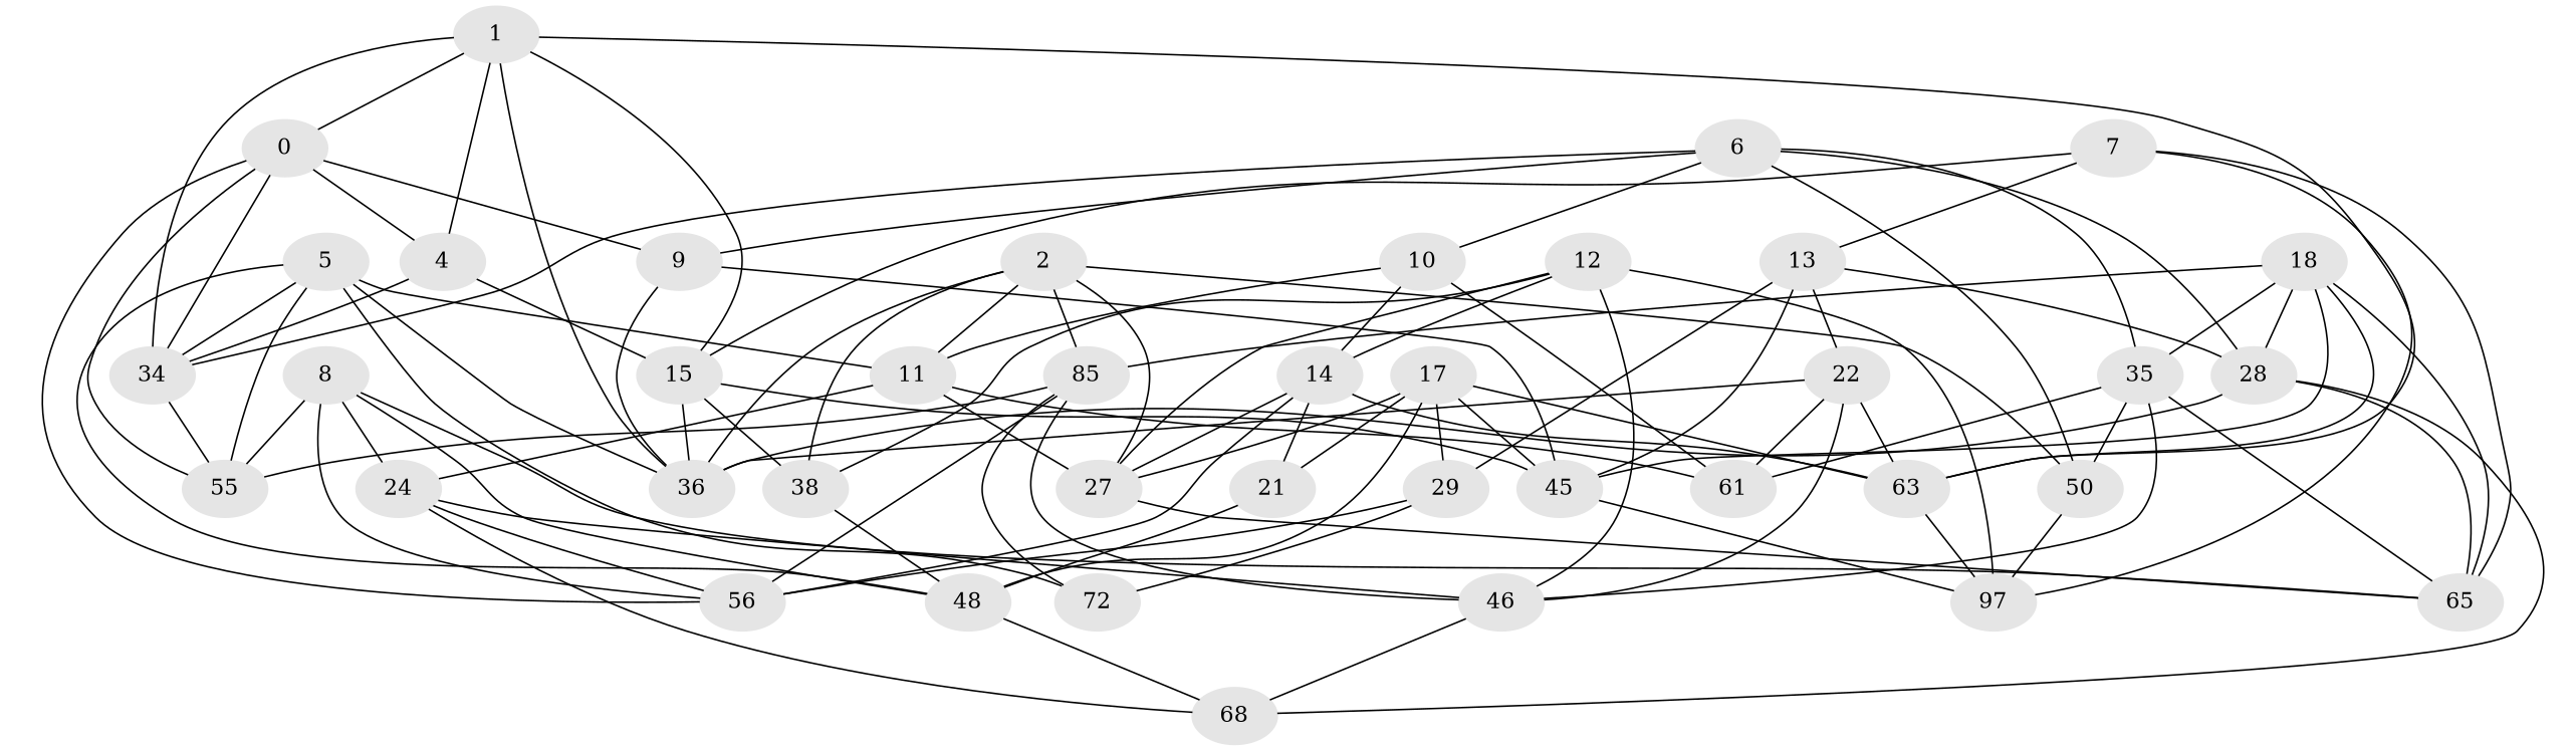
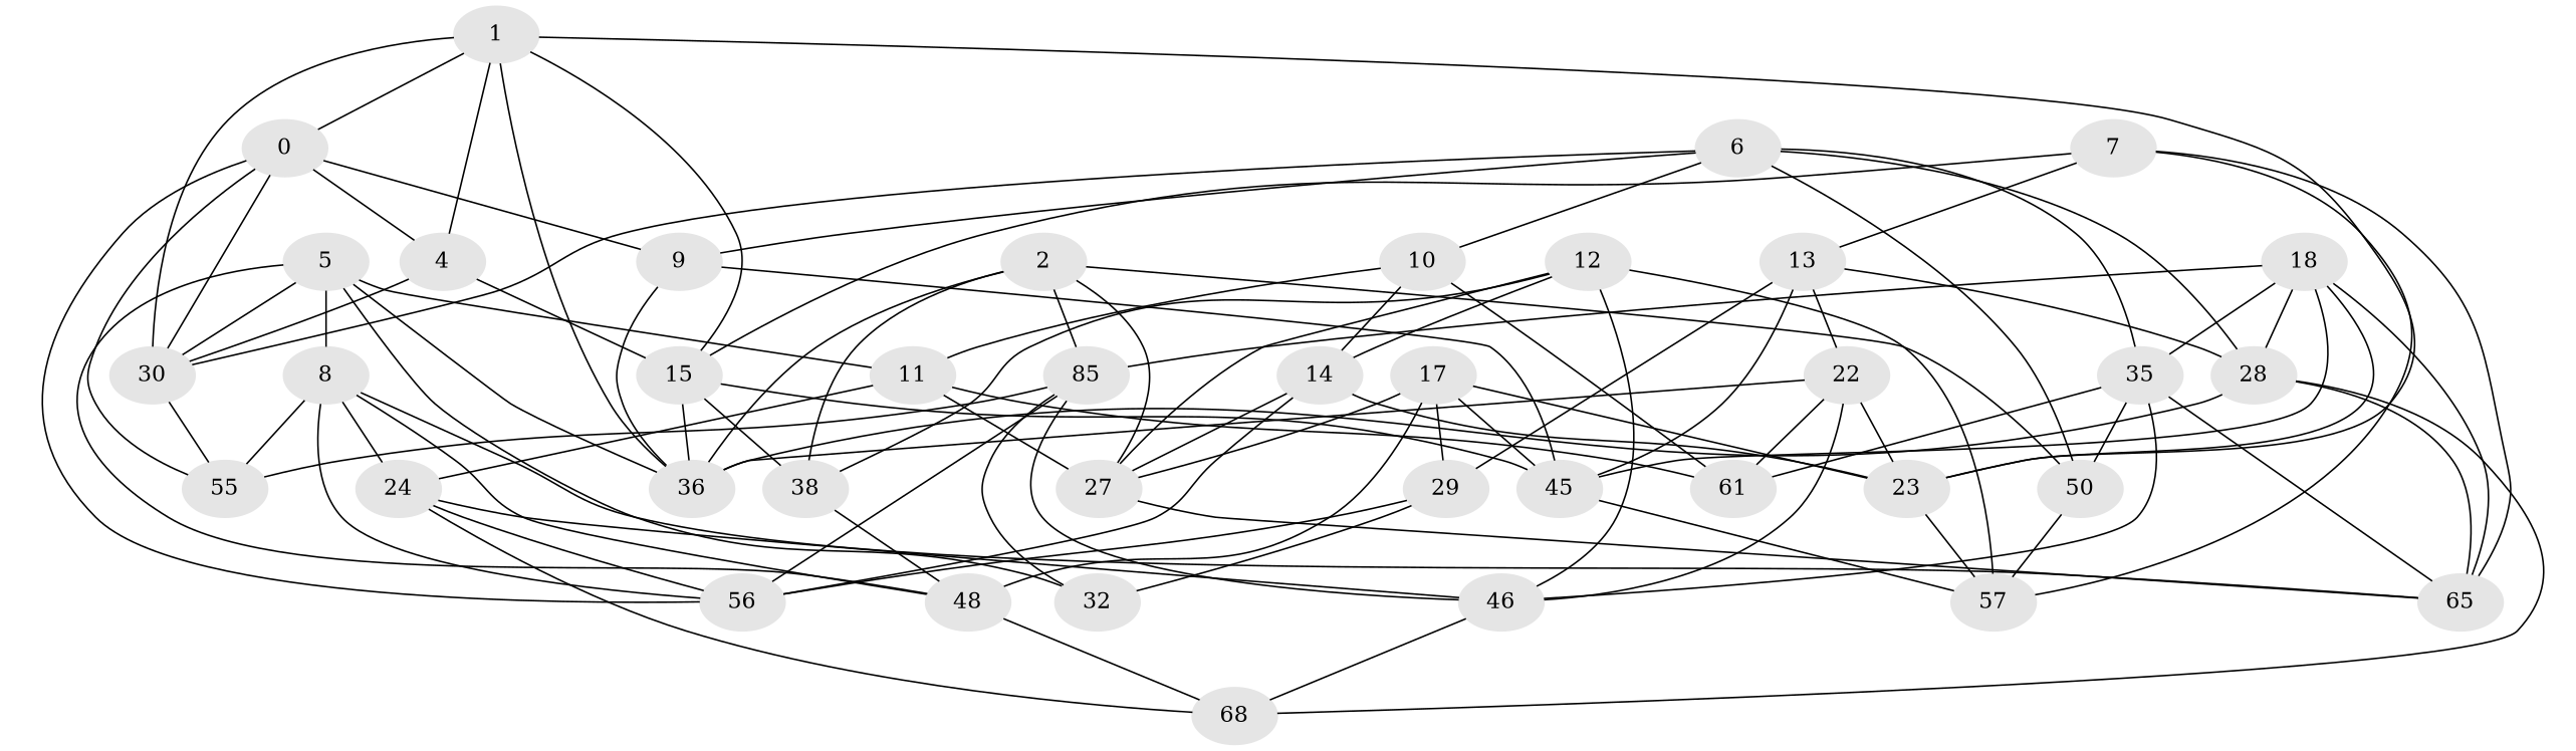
  graph {
    node [color=gray90 style=filled]
    1 [super="+60"]
    n2 [label=0 super="+52"]
    4
    15 [super="+47"]
-   23 [super="+37" label=63]
-   30 [super="+58" label=34]
+   23 [super="+37"]
+   30 [super="+58"]
    36 [super="+43"]
    9
    55
    56 [super="+64"]
    38
    45 [super="+53"]
    48 [super="+67"]
-   21
-   57 [super="+59" label=97]
+   57 [super="+59"]
    2 [super="+20"]
    11 [super="+16"]
    n18 [label=85 super="+31"]
    27 [super="+49"]
    50
    24 [super="+63"]
    61
-   32 [label=72]
+   32
    46 [super="+51"]
    65 [super="+69"]
    5 [super="+19"]
    8 [super="+39"]
    68
    6 [super="+42"]
    10
    28 [super="+66"]
    35 [super="+40"]
    14 [super="+54"]
    13 [super="+33"]
    22 [super="+26"]
    29 [super="+44"]
    7
    12 [super="+41"]
    17 [super="+34"]
    18 [super="+62"]
    1 -- n2
    1 -- 4
    1 -- 15
    1 -- 23
    1 -- 30
    1 -- 36
    n2 -- 4
    n2 -- 30
    n2 -- 9
    n2 -- 55
    n2 -- 56
    4 -- 15
    4 -- 30
    15 -- 36
    15 -- 38
    15 -- 45
    23 -- 57
    30 -- 55
    9 -- 36
    9 -- 45
    38 -- 48
    45 -- 57
    48 -- 68
-   21 -- 48
    2 -- 36
    2 -- 38
-   2 -- 11
    2 -- n18
    2 -- 27
    2 -- 50
    11 -- 27
    11 -- 24
    11 -- 61
    n18 -- 55
    n18 -- 56
    n18 -- 32
    n18 -- 46
    27 -- 65
    50 -- 57
    24 -- 56
    24 -- 46
    24 -- 68
    46 -- 68
    5 -- 30
    5 -- 36
    5 -- 48
    5 -- 11
    5 -- 32
-   5 -- 55
+   5 -- 8
    8 -- 55
    8 -- 56
    8 -- 48
    8 -- 24
    8 -- 65
    6 -- 30
    6 -- 9
    6 -- 50
    6 -- 10
    6 -- 28
    6 -- 35
    10 -- 11
    10 -- 61
    10 -- 14
    28 -- 36
    28 -- 65
    28 -- 68
    35 -- 50
    35 -- 61
    35 -- 46
    35 -- 65
    14 -- 23
    14 -- 56
-   14 -- 21
    14 -- 27
    13 -- 45
    13 -- 28
    13 -- 22
    13 -- 29 [weight=2]
    22 -- 23
    22 -- 36
    22 -- 61
    22 -- 46
    29 -- 56
    29 -- 32 [weight=2]
    7 -- 15
    7 -- 57
    7 -- 65
    7 -- 13
    12 -- 38
    12 -- 57 [weight=2]
    12 -- 27
    12 -- 46
    12 -- 14
    17 -- 23
    17 -- 45
    17 -- 48
-   17 -- 21
    17 -- 27
    17 -- 29
    18 -- 23
    18 -- 45
    18 -- n18
    18 -- 65
    18 -- 28
    18 -- 35
  }
